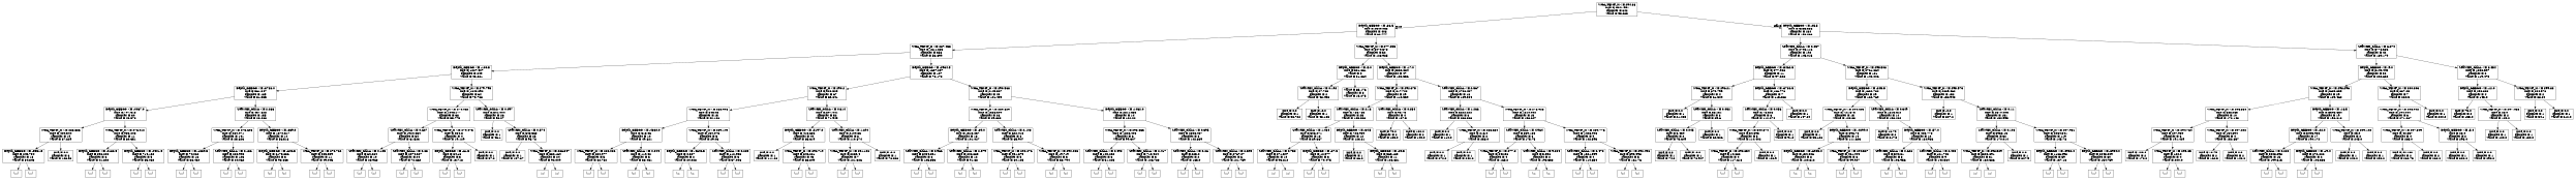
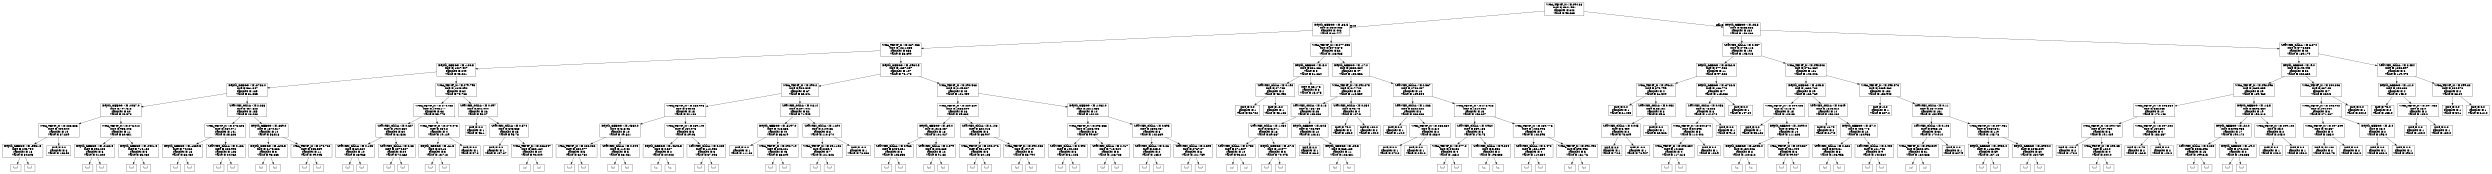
  digraph {
    node [shape=box]
    n1 [label="WOA_TEMP_K <= 294.36\nmse = 4541.991\nsamples = 642\nvalue = 95.035"]
    n2 [label="Depth_GEBCO <= -36.5\nmse = 2340.063\nsamples = 408\nvalue = 62.777"]
    n3 [label="Depth_GEBCO <= -25.5\nmse = 3263.536\nsamples = 234\nvalue = 153.066"]
    n4 [label="WOA_TEMP_K <= 287.433\nmse = 1611.855\nsamples = 356\nvalue = 53.899"]
    n5 [label="WOA_TEMP_K <= 277.555\nmse = 3070.578\nsamples = 52\nvalue = 123.985"]
    n6 [label="SeaWIFs_ChlrA <= 0.057\nmse = 2793.116\nsamples = 192\nvalue = 145.015"]
    n7 [label="SeaWIFs_ChlrA <= 6.674\nmse = 3778.586\nsamples = 42\nvalue = 189.179"]
    n8 [label="Depth_GEBCO <= -100.5\nmse = 1227.407\nsamples = 249\nvalue = 43.221"]
    n9 [label="Depth_GEBCO <= -2934.5\nmse = 1637.257\nsamples = 107\nvalue = 78.178"]
    n10 [label="Depth_GEBCO <= -5.0\nmse = 321.661\nvalue = 5\nvalue = 31.864"]
    n11 [label="Depth_GEBCO <= -17.0\nmse = 2382.884\nsamples = 47\nvalue = 133.556"]
    n12 [label="Depth_GEBCO <= -3788.0\nmse = 561.347\nsamples = 185\nvalue = 31.335"]
    n13 [label="WOA_TEMP_K <= 279.795\nmse = 1643.092\nsamples = 64\nvalue = 73.768"]
    n14 [label="WOA_TEMP_K <= 290.2\nmse = 928.505\nsamples = 67\nvalue = 65.841"]
    n15 [label="WOA_TEMP_K <= 290.568\nmse = 2145.507\nsamples = 40\nvalue = 101.459"]
    n16 [label="Depth_GEBCO <= -4467.0\nmse = 797.315\nsamples = 30\nvalue = 48.578"]
    n17 [label="SeaWIFs_ChlrA <= 2.266\nmse = 457.828\nsamples = 155\nvalue = 28.288"]
    n18 [label="WOA_TEMP_K <= 274.062\nmse = 1906.177\nsamples = 38\nvalue = 55.775"]
    n19 [label="SeaWIFs_ChlrA <= 0.497\nmse = 641.004\nsamples = 26\nvalue = 93.07"]
    n20 [label="WOA_TEMP_K <= 285.886\nmse = 429.344\nsamples = 19\nvalue = 37.829"]
    n21 [label="WOA_TEMP_K <= 276.412\nmse = 935.205\nsamples = 11\nvalue = 60.351"]
    n22 [label="WOA_TEMP_K <= 273.608\nmse = 284.971\nsamples = 141\nvalue = 25.823"]
    n23 [label="Depth_GEBCO <= -639.0\nmse = 1570.517\nsamples = 14\nvalue = 56.518"]
    n24 [label="Depth_GEBCO <= -5551.5\nmse = 243.734\nsamples = 18\nvalue = 34.843"]
    n25 [label="mse = 0.0\nsamples = 6\nvalue = 103.53"]
    n26 [label="Depth_GEBCO <= -4182.5\nmse = 298.206\nsamples = 6\nvalue = 41.802"]
    n27 [label="Depth_GEBCO <= -4401.5\nmse = 714.132\nsamples = 5\nvalue = 85.082"]
    n28 [label="(...)"]
    n29 [label="(...)"]
    n30 [label="(...)"]
    n31 [label="(...)"]
    n32 [label="(...)"]
    n33 [label="(...)"]
    n34 [label="Depth_GEBCO <= -1339.5\nmse = 74.022\nsamples = 18\nvalue = 38.464"]
    n35 [label="SeaWIFs_ChlrA <= 0.136\nmse = 288.993\nsamples = 123\nvalue = 24.062"]
    n36 [label="Depth_GEBCO <= -646.5\nmse = 6175.836\nsamples = 3\nvalue = 98.863"]
    n37 [label="WOA_TEMP_K <= 278.722\nmse = 385.539\nsamples = 11\nvalue = 49.045"]
    n38 [label="(...)"]
    n39 [label="(...)"]
    n40 [label="(...)"]
    n41 [label="(...)"]
    n42 [label="(...)"]
    n43 [label="(...)"]
    n44 [label="(...)"]
    n45 [label="(...)"]
    n46 [label="SeaWIFs_ChlrA <= 0.627\nmse = 1924.654\nsamples = 34\nvalue = 61.523"]
    n47 [label="WOA_TEMP_K <= 279.075\nmse = 234.8\nsamples = 4\nvalue = 19.129"]
    n48 [label="mse = 0.0\nsamples = 1\nvalue = 46.1"]
    n49 [label="SeaWIFs_ChlrA <= 0.574\nmse = 543.363\nsamples = 25\nvalue = 95.78"]
    n50 [label="SeaWIFs_ChlrA <= 0.105\nmse = 64.284\nsamples = 10\nvalue = 28.963"]
    n51 [label="SeaWIFs_ChlrA <= 0.83\nmse = 2074.327\nsamples = 24\nvalue = 72.662"]
    n52 [label="Depth_GEBCO <= -61.5\nmse = 34.18\nsamples = 3\nvalue = 13.718"]
    n53 [label="mse = 0.0\nsamples = 1\nvalue = 57.0"]
    n54 [label="(...)"]
    n55 [label="(...)"]
    n56 [label="(...)"]
    n57 [label="(...)"]
    n58 [label="(...)"]
    n59 [label="(...)"]
    n60 [label="mse = 0.0\nsamples = 1\nvalue = 157.37"]
    n61 [label="WOA_TEMP_K <= 286.347\nmse = 330.164\nsamples = 24\nvalue = 92.009"]
    n62 [label="(...)"]
    n63 [label="(...)"]
    n64 [label="WOA_TEMP_K <= 288.998\nmse = 346.48\nsamples = 15\nvalue = 42.186"]
    n65 [label="SeaWIFs_ChlrA <= 0.314\nmse = 897.041\nsamples = 52\nvalue = 71.945"]
    n66 [label="WOA_TEMP_K <= 289.829\nmse = 1356.309\nsamples = 26\nvalue = 89.333"]
    n67 [label="Depth_GEBCO <= -1462.0\nmse = 2811.653\nsamples = 14\nvalue = 122.02"]
    n68 [label="Depth_GEBCO <= -4860.0\nmse = 318.46\nsamples = 10\nvalue = 49.821"]
    n69 [label="WOA_TEMP_K <= 289.149\nmse = 134.075\nsamples = 5\nvalue = 29.46"]
    n70 [label="Depth_GEBCO <= -5197.0\nmse = 413.686\nsamples = 44\nvalue = 65.619"]
    n71 [label="SeaWIFs_ChlrA <= 1.894\nmse = 2109.86\nsamples = 8\nvalue = 110.874"]
    n72 [label="WOA_TEMP_K <= 288.086\nmse = 230.977\nsamples = 5\nvalue = 62.782"]
    n73 [label="SeaWIFs_ChlrA <= 0.344\nmse = 119.42\nsamples = 5\nvalue = 38.481"]
    n74 [label="Depth_GEBCO <= -4646.5\nmse = 0.327\nsamples = 2\nvalue = 20.028"]
    n75 [label="SeaWIFs_ChlrA <= 0.225\nmse = 112.953\nsamples = 3\nvalue = 37.006"]
    n76 [label="(...)"]
    n77 [label="(...)"]
    n78 [label="(...)"]
    n79 [label="(...)"]
    n80 [label="(...)"]
    n81 [label="(...)"]
    n82 [label="(...)"]
    n83 [label="(...)"]
    n84 [label="mse = 0.0\nsamples = 1\nvalue = 111.06"]
    n85 [label="WOA_TEMP_K <= 292.719\nmse = 346.221\nsamples = 43\nvalue = 63.849"]
    n86 [label="WOA_TEMP_K <= 291.106\nmse = 2269.4\nsamples = 7\nvalue = 121.326"]
    n87 [label="mse = -0.0\nsamples = 1\nvalue = 76.033"]
    n88 [label="(...)"]
    n89 [label="(...)"]
    n90 [label="(...)"]
    n91 [label="(...)"]
    n92 [label="Depth_GEBCO <= -89.0\nmse = 1313.257\nsamples = 18\nvalue = 101.027"]
    n93 [label="SeaWIFs_ChlrA <= 2.108\nmse = 622.013\nsamples = 8\nvalue = 65.947"]
    n94 [label="WOA_TEMP_K <= 293.655\nmse = 1826.408\nsamples = 6\nvalue = 99.307"]
    n95 [label="SeaWIFs_ChlrA <= 0.395\nmse = 2808.467\nsamples = 8\nvalue = 142.839"]
    n96 [label="SeaWIFs_ChlrA <= 0.966\nmse = 3484.251\nsamples = 6\nvalue = 125.853"]
    n97 [label="SeaWIFs_ChlrA <= 2.579\nmse = 202.685\nsamples = 12\nvalue = 91.88"]
    n98 [label="WOA_TEMP_K <= 290.276\nmse = 951.375\nsamples = 5\nvalue = 80.125"]
    n99 [label="WOA_TEMP_K <= 290.083\nmse = 19.719\nsamples = 3\nvalue = 53.794"]
    n100 [label="(...)"]
    n101 [label="(...)"]
    n102 [label="(...)"]
    n103 [label="(...)"]
    n104 [label="(...)"]
    n105 [label="(...)"]
    n106 [label="(...)"]
    n107 [label="(...)"]
    n108 [label="SeaWIFs_ChlrA <= 0.498\nmse = 140.252\nsamples = 3\nvalue = 51.225"]
    n109 [label="SeaWIFs_ChlrA <= 2.417\nmse = 713.924\nsamples = 3\nvalue = 126.783"]
    n110 [label="SeaWIFs_ChlrA <= 0.26\nmse = 225.0\nsamples = 2\nvalue = 185.0"]
    n111 [label="SeaWIFs_ChlrA <= 2.595\nmse = 2767.07\nsamples = 6\nvalue = 121.759"]
    n112 [label="(...)"]
    n113 [label="(...)"]
    n114 [label="(...)"]
    n115 [label="(...)"]
    n116 [label="(...)"]
    n117 [label="(...)"]
    n118 [label="(...)"]
    n119 [label="(...)"]
    n120 [label="SeaWIFs_ChlrA <= 0.192\nmse = 27.765\nsamples = 2\nvalue = 48.453"]
-   n121 [label="value = 65.176\nsamples = 3\nvalue = 15.275"]
+   n121 [label="mse = 65.176\nsamples = 3\nvalue = 15.275"]
    n122 [label="WOA_TEMP_K <= 292.675\nmse = 817.703\nsamples = 29\nvalue = 110.559"]
    n123 [label="SeaWIFs_ChlrA <= 2.567\nmse = 2708.437\nsamples = 18\nvalue = 169.584"]
    n124 [label="mse = 0.0\nsamples = 1\nvalue = 53.722"]
    n125 [label="mse = -0.0\nsamples = 1\nvalue = 43.183"]
    n126 [label="SeaWIFs_ChlrA <= 2.13\nmse = 786.783\nsamples = 25\nvalue = 105.033"]
    n127 [label="SeaWIFs_ChlrA <= 0.254\nmse = 93.75\nsamples = 4\nvalue = 137.5"]
    n128 [label="SeaWIFs_ChlrA <= 1.266\nmse = 3222.222\nsamples = 3\nvalue = 233.333"]
    n129 [label="WOA_TEMP_K <= 278.928\nmse = 1310.002\nsamples = 15\nvalue = 153.647"]
    n130 [label="SeaWIFs_ChlrA <= 1.464\nmse = 306.271\nsamples = 13\nvalue = 89.367"]
    n131 [label="Depth_GEBCO <= -34.5\nmse = 726.989\nsamples = 12\nvalue = 123.31"]
    n132 [label="mse = 75.0\nsamples = 2\nvalue = 135.0"]
    n133 [label="mse = 100.0\nsamples = 2\nvalue = 140.0"]
    n134 [label="SeaWIFs_ChlrA <= 0.758\nmse = 271.547\nsamples = 10\nvalue = 93.812"]
    n135 [label="Depth_GEBCO <= -27.5\nmse = 12.977\nsamples = 3\nvalue = 70.475"]
    n136 [label="mse = 0.0\nsamples = 1\nvalue = 66.0"]
    n137 [label="Depth_GEBCO <= -29.5\nmse = 565.185\nsamples = 11\nvalue = 126.681"]
    n138 [label="(...)"]
    n139 [label="(...)"]
    n140 [label="(...)"]
    n141 [label="(...)"]
    n142 [label="(...)"]
    n143 [label="(...)"]
    n144 [label="mse = 0.0\nsamples = 1\nvalue = 110.0"]
    n145 [label="WOA_TEMP_K <= 288.534\nmse = 216.0\nsamples = 2\nvalue = 258.0"]
    n146 [label="SeaWIFs_ChlrA <= 4.964\nmse = 339.188\nsamples = 6\nvalue = 175.75"]
    n147 [label="WOA_TEMP_K <= 289.776\nmse = 1428.996\nsamples = 9\nvalue = 142.595"]
    n148 [label="mse = 0.0\nsamples = 1\nvalue = 270.0"]
    n149 [label="mse = 0.0\nsamples = 1\nvalue = 240.0"]
    n150 [label="WOA_TEMP_K <= 277.8\nmse = 242.56\nsamples = 4\nvalue = 165.2"]
    n151 [label="SeaWIFs_ChlrA <= 9.884\nmse = 5.556\nsamples = 2\nvalue = 193.333"]
    n152 [label="SeaWIFs_ChlrA <= 8.478\nmse = 1521.599\nsamples = 4\nvalue = 110.654"]
    n153 [label="WOA_TEMP_K <= 292.496\nmse = 393.998\nsamples = 5\nvalue = 161.76"]
    n154 [label="(...)"]
    n155 [label="(...)"]
    n156 [label="(...)"]
    n157 [label="(...)"]
    n158 [label="(...)"]
    n159 [label="(...)"]
    n160 [label="(...)"]
    n161 [label="(...)"]
    n162 [label="Depth_GEBCO <= -5462.5\nmse = 877.966\nsamples = 11\nvalue = 97.328"]
    n163 [label="WOA_TEMP_K <= 295.508\nmse = 2761.664\nsamples = 181\nvalue = 148.006"]
    n164 [label="Depth_GEBCO <= -9.0\nmse = 3140.443\nsamples = 36\nvalue = 202.632"]
    n165 [label="SeaWIFs_ChlrA <= 8.454\nmse = 1288.597\nsamples = 6\nvalue = 119.473"]
    n166 [label="WOA_TEMP_K <= 296.21\nmse = 375.799\nsamples = 4\nvalue = 61.509"]
    n167 [label="Depth_GEBCO <= -3786.5\nmse = 166.776\nsamples = 7\nvalue = 115.238"]
    n168 [label="Depth_GEBCO <= -845.5\nmse = 1602.782\nsamples = 29\nvalue = 122.769"]
    n169 [label="WOA_TEMP_K <= 295.573\nmse = 2839.462\nsamples = 152\nvalue = 152.948"]
    n170 [label="mse = 0.0\nsamples = 1\nvalue = 21.053"]
    n171 [label="SeaWIFs_ChlrA <= 0.052\nmse = 58.151\nsamples = 3\nvalue = 69.6"]
    n172 [label="SeaWIFs_ChlrA <= 0.056\nmse = 76.526\nsamples = 6\nvalue = 112.274"]
    n173 [label="mse = 0.0\nsamples = 1\nvalue = 147.84"]
    n174 [label="SeaWIFs_ChlrA <= 0.045\nmse = 5.439\nsamples = 2\nvalue = 75.649"]
    n175 [label="mse = 0.0\nsamples = 1\nvalue = 60.526"]
    n176 [label="mse = 0.0\nsamples = 1\nvalue = 74.0"]
    n177 [label="mse = -0.0\nsamples = 1\nvalue = 78.947"]
    n178 [label="WOA_TEMP_K <= 300.874\nmse = 34.395\nsamples = 5\nvalue = 114.402"]
    n179 [label="mse = 0.0\nsamples = 1\nvalue = 91.0"]
    n180 [label="WOA_TEMP_K <= 298.654\nmse = 14.682\nsamples = 4\nvalue = 117.616"]
    n181 [label="mse = 0.0\nsamples = 1\nvalue = 106.9"]
    n182 [label="(...)"]
    n183 [label="(...)"]
    n184 [label="WOA_TEMP_K <= 294.423\nmse = 721.573\nsamples = 15\nvalue = 103.83"]
    n185 [label="SeaWIFs_ChlrA <= 0.349\nmse = 1513.612\nsamples = 14\nvalue = 153.282"]
    n186 [label="mse = -0.0\nsamples = 1\nvalue = 307.2"]
    n187 [label="SeaWIFs_ChlrA <= 0.11\nmse = 2570.406\nsamples = 151\nvalue = 150.995"]
    n188 [label="mse = 0.0\nsamples = 1\nvalue = 55.126"]
    n189 [label="Depth_GEBCO <= -4299.0\nmse = 396.76\nsamples = 14\nvalue = 111.623"]
    n190 [label="mse = 18.75\nsamples = 2\nvalue = 217.5"]
    n191 [label="Depth_GEBCO <= -57.0\nmse = 425.773\nsamples = 12\nvalue = 134.933"]
    n192 [label="Depth_GEBCO <= -6905.0\nmse = 154.006\nsamples = 8\nvalue = 120.812"]
    n193 [label="WOA_TEMP_K <= 294.527\nmse = 461.444\nsamples = 6\nvalue = 99.927"]
    n194 [label="(...)"]
    n195 [label="(...)"]
    n196 [label="(...)"]
    n197 [label="(...)"]
    n198 [label="SeaWIFs_ChlrA <= 0.626\nmse = 544.31\nsamples = 3\nvalue = 106.956"]
    n199 [label="SeaWIFs_ChlrA <= 2.403\nmse = 121.748\nsamples = 9\nvalue = 142.564"]
    n200 [label="(...)"]
    n201 [label="(...)"]
    n202 [label="(...)"]
    n203 [label="(...)"]
    n204 [label="SeaWIFs_ChlrA <= 0.108\nmse = 3955.15\nsamples = 32\nvalue = 170.014"]
    n205 [label="WOA_TEMP_K <= 297.981\nmse = 2064.341\nsamples = 119\nvalue = 145.78"]
    n206 [label="WOA_TEMP_K <= 298.529\nmse = 3308.891\nsamples = 31\nvalue = 164.386"]
    n207 [label="mse = 0.0\nsamples = 1\nvalue = 307.9"]
    n208 [label="Depth_GEBCO <= -4952.0\nmse = 1166.498\nsamples = 59\nvalue = 137.18"]
    n209 [label="Depth_GEBCO <= -3954.0\nmse = 2843.809\nsamples = 60\nvalue = 154.759"]
    n210 [label="(...)"]
    n211 [label="(...)"]
    n212 [label="(...)"]
    n213 [label="(...)"]
    n214 [label="(...)"]
    n215 [label="(...)"]
    n216 [label="WOA_TEMP_K <= 298.296\nmse = 2685.355\nsamples = 29\nvalue = 189.468"]
    n217 [label="WOA_TEMP_K <= 300.303\nmse = 637.25\nsamples = 7\nvalue = 264.5"]
    n218 [label="Depth_GEBCO <= -12.0\nmse = 258.333\nsamples = 4\nvalue = 145.0"]
    n219 [label="WOA_TEMP_K <= 299.83\nmse = 804.578\nsamples = 2\nvalue = 88.84"]
    n220 [label="WOA_TEMP_K <= 296.864\nmse = 588.265\nsamples = 10\nvalue = 172.143"]
    n221 [label="Depth_GEBCO <= -16.5\nmse = 3393.664\nsamples = 19\nvalue = 196.818"]
    n222 [label="WOA_TEMP_K <= 298.942\nmse = 194.444\nsamples = 6\nvalue = 271.667"]
    n223 [label="mse = 0.0\nsamples = 1\nvalue = 200.0"]
    n224 [label="WOA_TEMP_K <= 294.764\nmse = 297.959\nsamples = 6\nvalue = 191.429"]
    n225 [label="WOA_TEMP_K <= 297.202\nmse = 134.694\nsamples = 4\nvalue = 152.857"]
    n226 [label="Depth_GEBCO <= -22.0\nmse = 3493.936\nsamples = 17\nvalue = 190.172"]
    n227 [label="WOA_TEMP_K <= 299.102\nmse = 25.0\nsamples = 2\nvalue = 245.0"]
    n228 [label="mse = 100.0\nsamples = 2\nvalue = 170.0"]
    n229 [label="WOA_TEMP_K <= 295.85\nmse = 120.0\nsamples = 4\nvalue = 200.0"]
    n230 [label="mse = 18.75\nsamples = 2\nvalue = 162.5"]
    n231 [label="mse = 0.0\nsamples = 2\nvalue = 140.0"]
    n232 [label="(...)"]
    n233 [label="(...)"]
    n234 [label="SeaWIFs_ChlrA <= 0.288\nmse = 3003.698\nsamples = 15\nvalue = 199.615"]
    n235 [label="Depth_GEBCO <= -19.0\nmse = 272.222\nsamples = 2\nvalue = 108.333"]
    n236 [label="mse = 0.0\nsamples = 1\nvalue = 240.0"]
    n237 [label="mse = 0.0\nsamples = 1\nvalue = 250.0"]
    n238 [label="(...)"]
    n239 [label="(...)"]
    n240 [label="(...)"]
    n241 [label="(...)"]
    n242 [label="WOA_TEMP_K <= 297.849\nmse = 42.857\nsamples = 4\nvalue = 265.0"]
    n243 [label="Depth_GEBCO <= -5.0\nmse = 25.0\nsamples = 2\nvalue = 295.0"]
    n244 [label="mse = 42.188\nsamples = 2\nvalue = 268.75"]
    n245 [label="mse = 0.0\nsamples = 2\nvalue = 260.0"]
    n246 [label="mse = 0.0\nsamples = 1\nvalue = 300.0"]
    n247 [label="mse = 0.0\nsamples = 1\nvalue = 290.0"]
    n248 [label="mse = 75.0\nsamples = 2\nvalue = 155.0"]
    n249 [label="WOA_TEMP_K <= 297.458\nmse = 25.0\nsamples = 2\nvalue = 125.0"]
    n250 [label="mse = 0.0\nsamples = 1\nvalue = 54.1"]
    n251 [label="mse = 0.0\nsamples = 1\nvalue = 612.0"]
    n252 [label="mse = 0.0\nsamples = 1\nvalue = 120.0"]
    n253 [label="mse = 0.0\nsamples = 1\nvalue = 130.0"]
    n1 -> n2 [headlabel=True labelangle=45 labeldistance=2.5]
    n1 -> n3 [headlabel=False labelangle=-45 labeldistance=2.5]
    n2 -> n4
    n2 -> n5
    n3 -> n6
    n3 -> n7
    n4 -> n8
    n4 -> n9
    n5 -> n10
    n5 -> n11
    n6 -> n162
    n6 -> n163
    n7 -> n164
    n7 -> n165
    n8 -> n12
    n8 -> n13
    n9 -> n14
    n9 -> n15
    n10 -> n120
    n10 -> n121
    n11 -> n122
    n11 -> n123
    n12 -> n16
    n12 -> n17
    n13 -> n18
    n13 -> n19
    n14 -> n64
    n14 -> n65
    n15 -> n66
    n15 -> n67
    n16 -> n20
    n16 -> n21
    n17 -> n22
    n17 -> n23
    n18 -> n46
    n18 -> n47
    n19 -> n48
    n19 -> n49
    n20 -> n24
    n20 -> n25
    n21 -> n26
    n21 -> n27
    n22 -> n34
    n22 -> n35
    n23 -> n36
    n23 -> n37
    n24 -> n28
    n24 -> n29
    n26 -> n30
    n26 -> n31
    n27 -> n32
    n27 -> n33
    n34 -> n38
    n34 -> n39
    n35 -> n40
    n35 -> n41
    n36 -> n42
    n36 -> n43
    n37 -> n44
    n37 -> n45
    n46 -> n50
    n46 -> n51
    n47 -> n52
    n47 -> n53
    n49 -> n60
    n49 -> n61
    n50 -> n54
    n50 -> n55
    n51 -> n56
    n51 -> n57
    n52 -> n58
    n52 -> n59
    n61 -> n62
    n61 -> n63
    n64 -> n68
    n64 -> n69
    n65 -> n70
    n65 -> n71
    n66 -> n92
    n66 -> n93
    n67 -> n94
    n67 -> n95
    n68 -> n72
    n68 -> n73
    n69 -> n74
    n69 -> n75
    n70 -> n84
    n70 -> n85
    n71 -> n86
    n71 -> n87
    n72 -> n76
    n72 -> n77
    n73 -> n78
    n73 -> n79
    n74 -> n80
    n74 -> n81
    n75 -> n82
    n75 -> n83
    n85 -> n88
    n85 -> n89
    n86 -> n90
    n86 -> n91
    n92 -> n96
    n92 -> n97
    n93 -> n98
    n93 -> n99
    n94 -> n108
    n94 -> n109
    n95 -> n110
    n95 -> n111
    n96 -> n100
    n96 -> n101
    n97 -> n102
    n97 -> n103
    n98 -> n104
    n98 -> n105
    n99 -> n106
    n99 -> n107
    n108 -> n112
    n108 -> n113
    n109 -> n114
    n109 -> n115
    n110 -> n116
    n110 -> n117
    n111 -> n118
    n111 -> n119
    n120 -> n124
    n120 -> n125
    n122 -> n126
    n122 -> n127
    n123 -> n128
    n123 -> n129
    n126 -> n130
    n126 -> n131
    n127 -> n132
    n127 -> n133
    n128 -> n144
    n128 -> n145
    n129 -> n146
    n129 -> n147
    n130 -> n134
    n130 -> n135
    n131 -> n136
    n131 -> n137
    n134 -> n138
    n134 -> n139
    n135 -> n140
    n135 -> n141
    n137 -> n142
    n137 -> n143
    n145 -> n148
    n145 -> n149
    n146 -> n150
    n146 -> n151
    n147 -> n152
    n147 -> n153
    n150 -> n154
    n150 -> n155
    n151 -> n156
    n151 -> n157
    n152 -> n158
    n152 -> n159
    n153 -> n160
    n153 -> n161
    n162 -> n166
    n162 -> n167
    n163 -> n168
    n163 -> n169
    n164 -> n216
    n164 -> n217
    n165 -> n218
    n165 -> n219
    n166 -> n170
    n166 -> n171
    n167 -> n172
    n167 -> n173
    n168 -> n184
    n168 -> n185
    n169 -> n186
    n169 -> n187
    n171 -> n174
    n171 -> n175
    n172 -> n178
    n172 -> n179
    n174 -> n176
    n174 -> n177
    n178 -> n180
    n178 -> n181
    n180 -> n182
    n180 -> n183
    n184 -> n188
    n184 -> n189
    n185 -> n190
    n185 -> n191
    n187 -> n204
    n187 -> n205
    n189 -> n192
    n189 -> n193
    n191 -> n198
    n191 -> n199
    n192 -> n194
    n192 -> n195
    n193 -> n196
    n193 -> n197
    n198 -> n200
    n198 -> n201
    n199 -> n202
    n199 -> n203
    n204 -> n206
    n204 -> n207
    n205 -> n208
    n205 -> n209
    n206 -> n210
    n206 -> n211
    n208 -> n212
    n208 -> n213
    n209 -> n214
    n209 -> n215
    n216 -> n220
    n216 -> n221
    n217 -> n222
    n217 -> n223
    n218 -> n248
    n218 -> n249
    n219 -> n250
    n219 -> n251
    n220 -> n224
    n220 -> n225
    n221 -> n226
    n221 -> n227
    n222 -> n242
    n222 -> n243
    n224 -> n228
    n224 -> n229
    n225 -> n230
    n225 -> n231
    n226 -> n234
    n226 -> n235
    n227 -> n236
    n227 -> n237
    n229 -> n232
    n229 -> n233
    n234 -> n238
    n234 -> n239
    n235 -> n240
    n235 -> n241
    n242 -> n244
    n242 -> n245
    n243 -> n246
    n243 -> n247
    n249 -> n252
    n249 -> n253
  }
